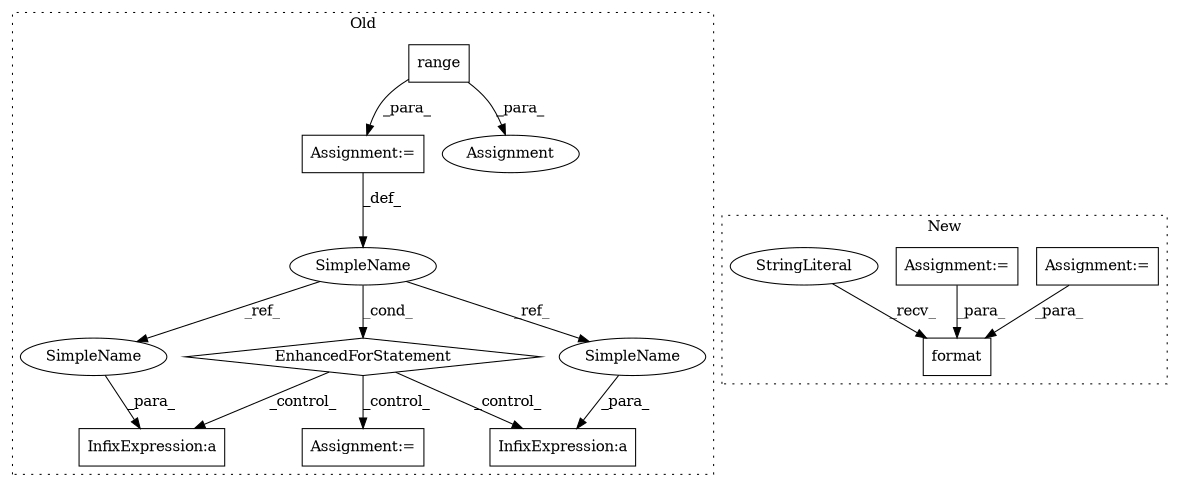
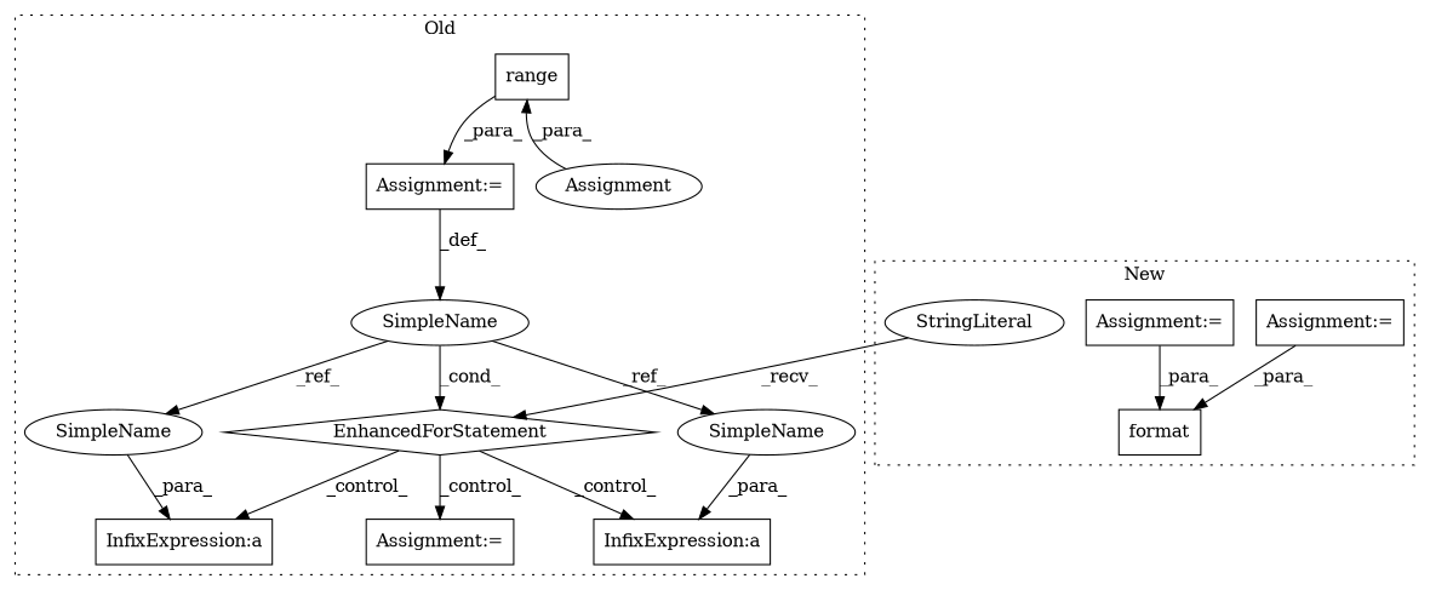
  digraph {
    node [a=7 l=1 s="3227,3329" shape=box]
    n1 [a=32 l="6,1" label=range s="3288,3328"]
    n2 [l="53,2" label="Assignment:="]
    n3 [a=70 l="53,2" label=EnhancedForStatement shape=diamond]
    n4 [a=34 label=Assignment s=3294 shape=ellipse]
    n5 [label="Assignment:=" s=3634]
    n6 [a=42 label=SimpleName s=3284 shape=ellipse]
    n7 [a=27 l=3 label="InfixExpression:a" s=3816]
    n8 [a=27 l=3 label="InfixExpression:a" s=3772]
    n9 [a=42 label=SimpleName s=3771 shape=ellipse]
    n10 [a=42 label=SimpleName s=3815 shape=ellipse]
    n11 [a=32 l="7,1" label=format s="3619,3674"]
    n12 [a=45 l=30 label=StringLiteral s=3588 shape=ellipse]
    n13 [label="Assignment:=" s=3325]
    n14 [label="Assignment:=" s=3225]
    subgraph cluster_1 {
      label=Old
      style=dotted
      n1
      n2
      n3
      n4
      n5
      n6
      n7
      n8
      n9
      n10
    }
    subgraph cluster_2 {
      label=New
      style=dotted
      n11
      n12
      n13
      n14
    }
    n1 -> n2 [label=_para_]
    n2 -> n6 [label=_def_]
    n3 -> n5 [label=_control_]
    n3 -> n7 [label=_control_]
    n3 -> n8 [label=_control_]
-   n1 -> n4 [label=_para_]
+   n4 -> n1 [label=_para_]
    n6 -> n3 [label=_cond_]
    n6 -> n9 [label=_ref_]
    n6 -> n10 [label=_ref_]
    n9 -> n8 [label=_para_]
    n10 -> n7 [label=_para_]
-   n12 -> n11 [label=_recv_]
+   n12 -> n3 [label=_recv_]
    n13 -> n11 [label=_para_]
    n14 -> n11 [label=_para_]
  }
